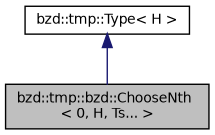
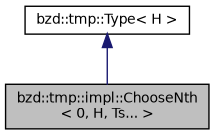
  digraph {
    node [color=black fontname=Helvetica fontsize=10 shape=record style=filled]
-   n1 [fillcolor=grey75 fontcolor=black height=0.2 label="bzd::tmp::bzd::ChooseNth\l\< 0, H, Ts... \>" width=0.4]
+   n1 [fillcolor=grey75 fontcolor=black height=0.2 label="bzd::tmp::impl::ChooseNth\l\< 0, H, Ts... \>" width=0.4]
    n2 [fillcolor=white height=0.2 label="bzd::tmp::Type\< H \>" width=0.4]
    n2 -> n1 [color=midnightblue dir=back fontname=Helvetica fontsize=10 labelfontname=Helvetica labelfontsize=10 style=solid]
  }
